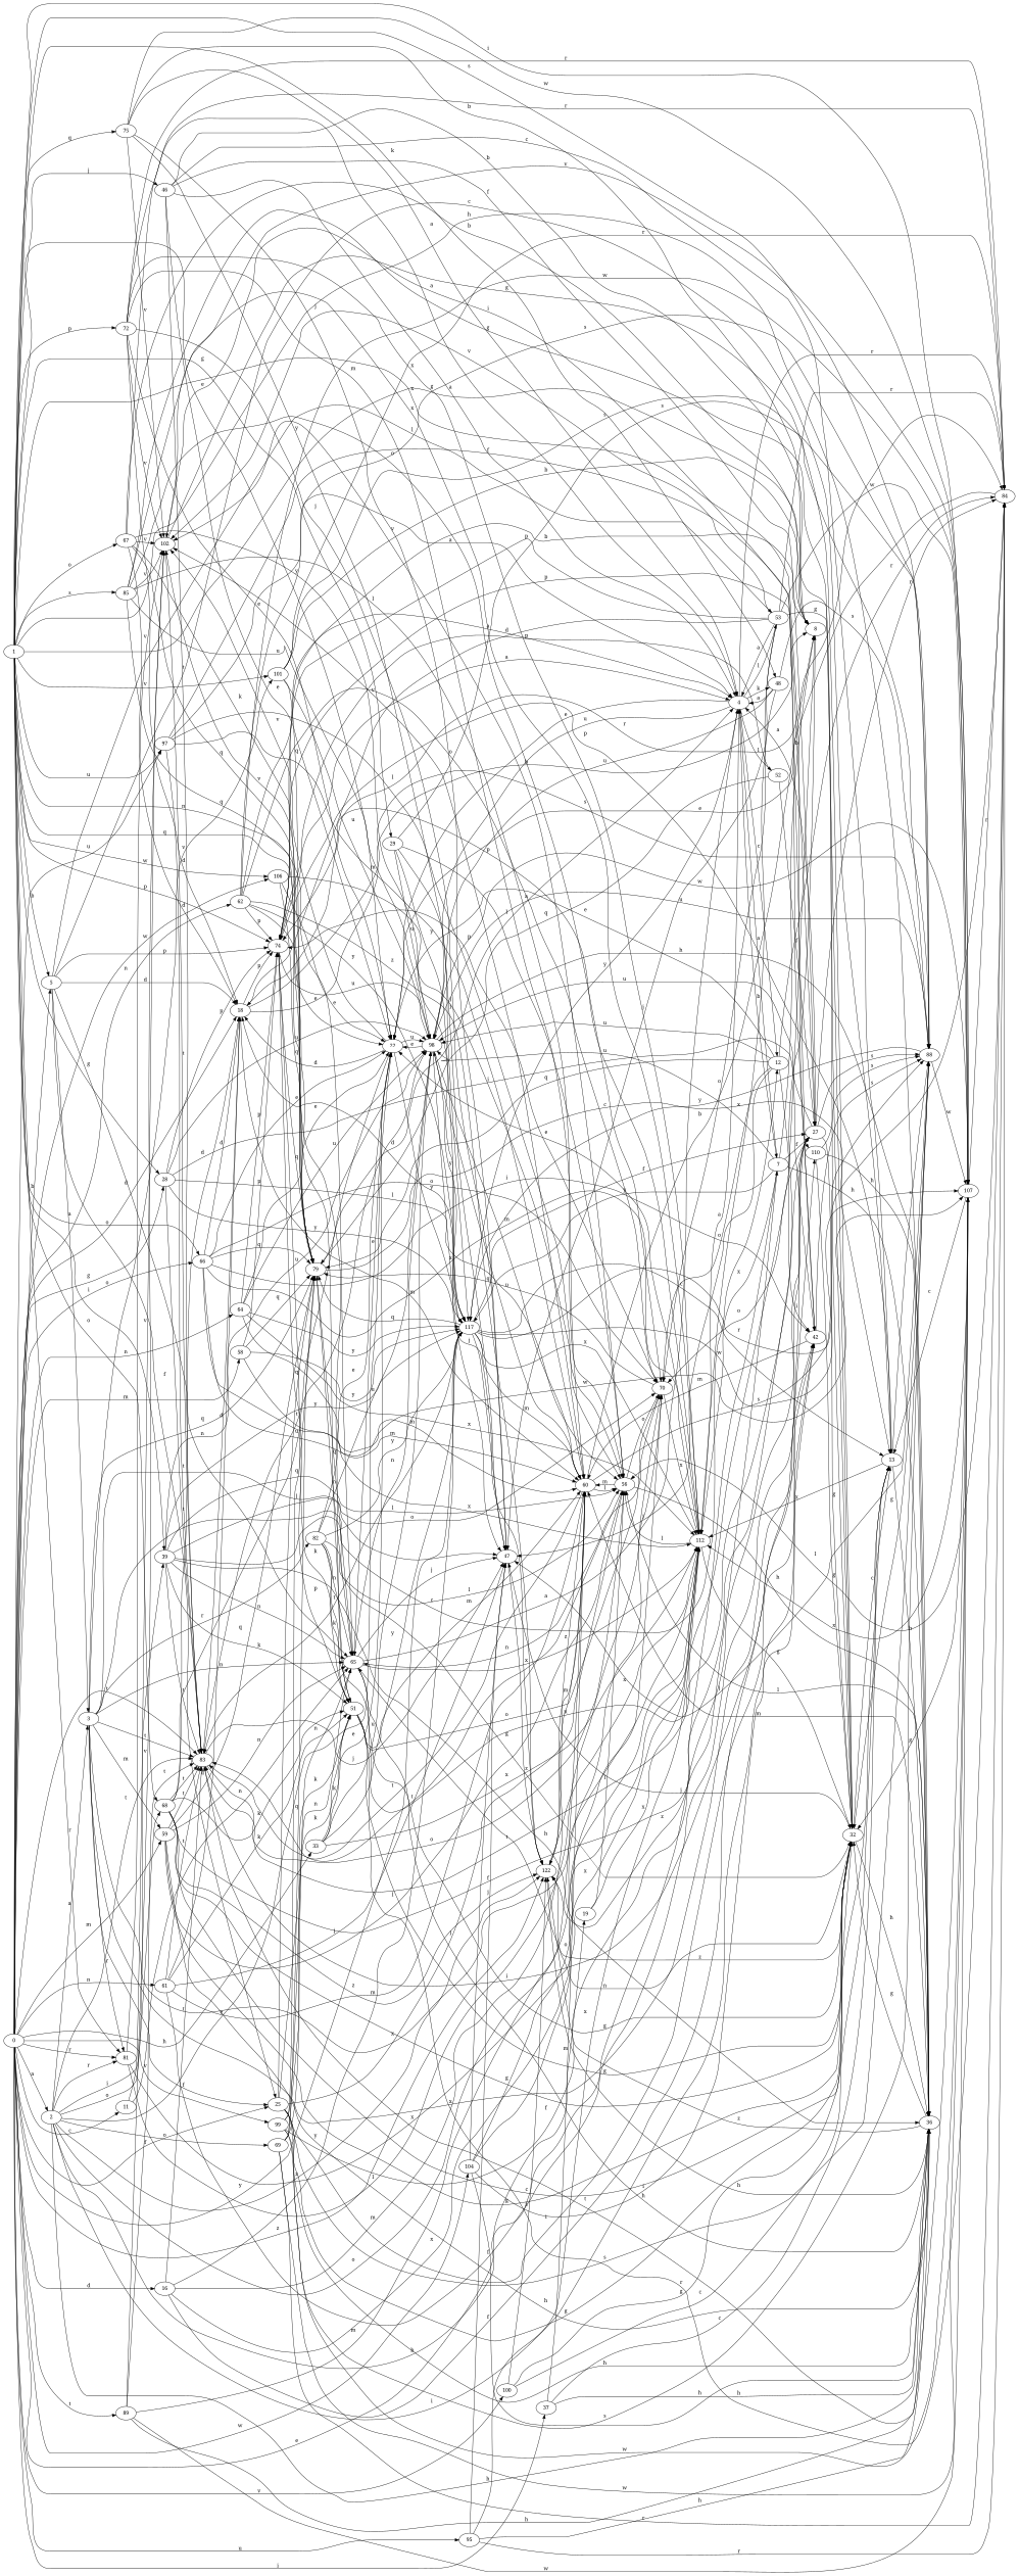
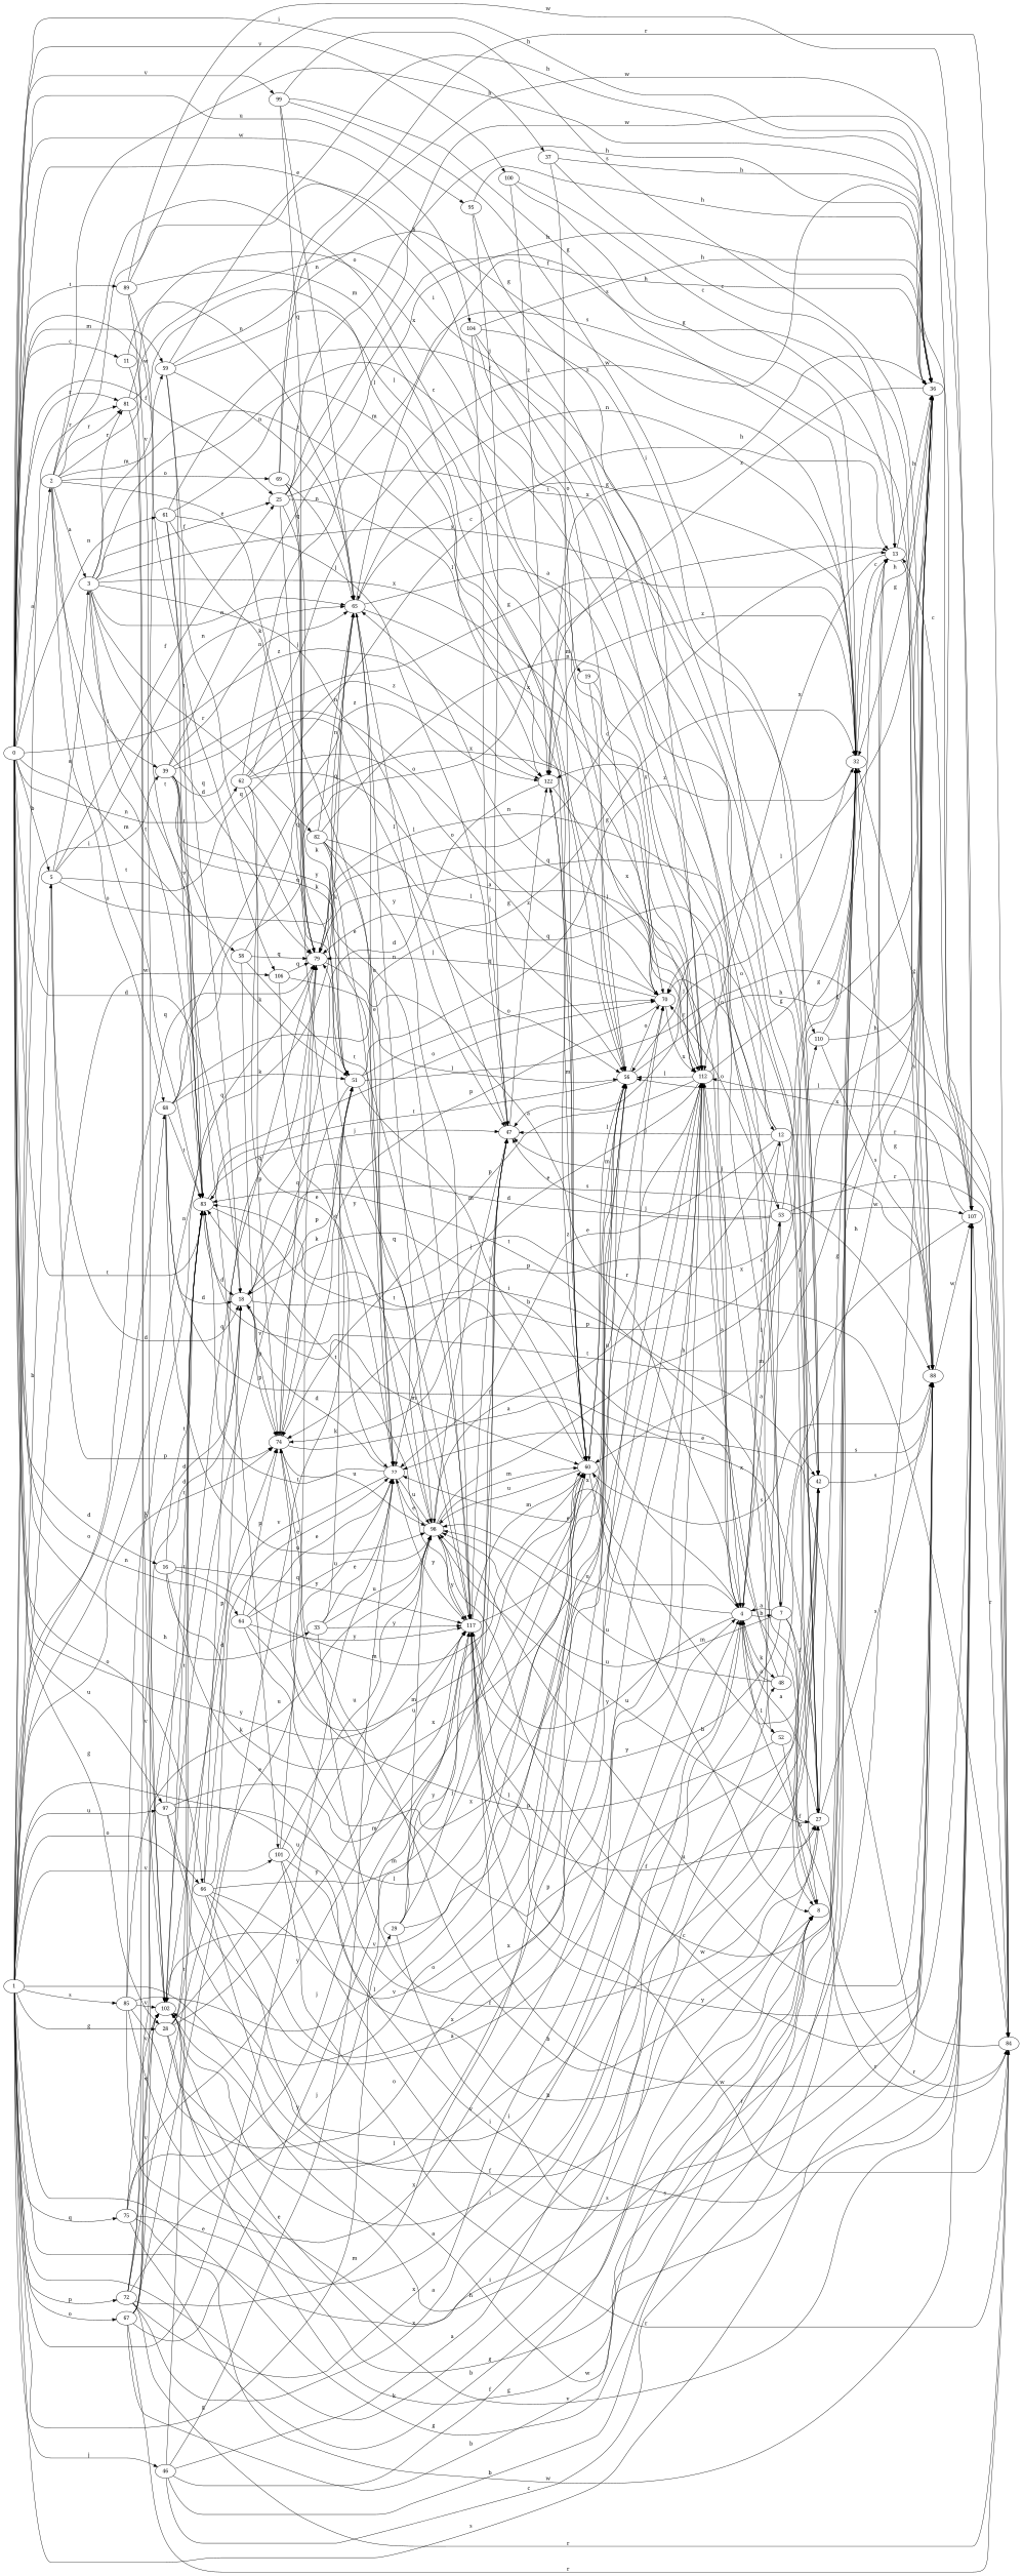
  strict digraph {
    fontname="Noto Serif"
    rankdir=LR
    node [fontname="Noto Serif"]
    edge [fontname="Noto Serif"]
    0
    2
    5
    11
    16
    18
    19
    25
    28
    33
    37
    58
    59
    61
    62
    64
    66
    81
    89
    n20 [label=83]
    95
    97
    99
    100
    104
    106
    117
    122
    22
    36
    39
    68
    3
    7
    42
    69
    70
    65
    74
    53
    13
    102
    112
    27
    60
    88
    84
    8
    56
    79
    107
    51
    98
    32
    47
    4
    1
    29
    46
    48
    67
    72
    75
    85
    101
    110
    12
    82
    52
    0 -> 2 [label=a]
    0 -> 5 [label=b]
    0 -> 11 [label=c]
    0 -> 16 [label=d]
    0 -> 18 [label=d]
    0 -> 19 [label=e]
    0 -> 25 [label=f]
    0 -> 28 [label=g]
    0 -> 33 [label=h]
    0 -> 37 [label=i]
    0 -> 58 [label=m]
    0 -> 59 [label=m]
    0 -> 61 [label=n]
    0 -> 62 [label=n]
    0 -> 64 [label=n]
    0 -> 66 [label=o]
    0 -> 81 [label=r]
    0 -> 89 [label=t]
    0 -> n20 [label=t]
    0 -> 95 [label=u]
    0 -> 97 [label=u]
    0 -> 99 [label=v]
    0 -> 100 [label=v]
    0 -> 104 [label=w]
    0 -> 106 [label=w]
    0 -> 117 [label=y]
    0 -> 122 [label=z]
    2 -> 81 [label=r]
    2 -> n20 [label=t]
    2 -> 122 [label=z]
    2 -> 22 [label=e]
    2 -> 36 [label=h]
    2 -> 39 [label=i]
    2 -> 68 [label=o]
    2 -> 3 [label=a]
    2 -> 7 [label=b]
    2 -> 42 [label=i]
    2 -> 69 [label=o]
    2 -> 70 [label=o]
    5 -> 18 [label=d]
    5 -> 25 [label=f]
    5 -> 3 [label=a]
    5 -> 65 [label=n]
    5 -> 74 [label=p]
    5 -> 53 [label=l]
    5 -> 13 [label=c]
    11 -> 65 [label=n]
    11 -> 102 [label=v]
    16 -> n20 [label=t]
    16 -> 117 [label=y]
    16 -> 112 [label=x]
    16 -> 27 [label=f]
    16 -> 60 [label=m]
    18 -> 74 [label=p]
    18 -> 60 [label=m]
    18 -> 88 [label=s]
    18 -> 84 [label=r]
    18 -> 8 [label=b]
    19 -> 112 [label=x]
    19 -> 56 [label=l]
    25 -> 36 [label=h]
    25 -> 42 [label=i]
    25 -> 88 [label=s]
    25 -> 56 [label=l]
    25 -> 79 [label=q]
    25 -> 107 [label=w]
    25 -> 51 [label=k]
    28 -> n20 [label=t]
    28 -> 117 [label=y]
    28 -> 42 [label=i]
    28 -> 74 [label=p]
    28 -> 56 [label=l]
    28 -> 98 [label=u]
    33 -> 117 [label=y]
    33 -> 22 [label=e]
    33 -> 112 [label=x]
    33 -> 51 [label=k]
    33 -> 98 [label=u]
    37 -> 36 [label=h]
    37 -> 13 [label=c]
    37 -> 60 [label=m]
-   58 -> 117 [label=y]
+   58 -> 117 [label=t]
    58 -> 74 [label=p]
    58 -> 112 [label=x]
    58 -> 79 [label=q]
    59 -> n20 [label=t]
    59 -> 36 [label=h]
    59 -> 65 [label=n]
    59 -> 56 [label=l]
    59 -> 79 [label=q]
    59 -> 32 [label=g]
    61 -> 18 [label=d]
    61 -> n20 [label=t]
    61 -> 27 [label=f]
    61 -> 60 [label=m]
    61 -> 51 [label=k]
    61 -> 47 [label=j]
    62 -> 117 [label=y]
    62 -> 122 [label=z]
    62 -> 22 [label=e]
    62 -> 70 [label=o]
    62 -> 74 [label=p]
    62 -> 88 [label=s]
    62 -> 107 [label=w]
    62 -> 4 [label=a]
    64 -> 117 [label=y]
    64 -> 22 [label=e]
    64 -> 74 [label=p]
    64 -> 112 [label=x]
    64 -> 60 [label=m]
    64 -> 98 [label=u]
    66 -> 18 [label=d]
    66 -> 22 [label=e]
    66 -> 42 [label=i]
    66 -> 70 [label=o]
    66 -> 112 [label=x]
    66 -> 60 [label=m]
    66 -> 79 [label=q]
    66 -> 107 [label=w]
    81 -> 102 [label=v]
    81 -> 112 [label=x]
    81 -> 56 [label=l]
    89 -> n20 [label=t]
    89 -> 36 [label=h]
    89 -> 102 [label=v]
    89 -> 60 [label=m]
    89 -> 107 [label=w]
    n20 -> 18 [label=d]
    n20 -> 42 [label=i]
    n20 -> 70 [label=o]
    n20 -> 47 [label=j]
    95 -> 36 [label=h]
    95 -> 112 [label=x]
-   95 -> 84 [label=r]
    95 -> 47 [label=j]
    97 -> n20 [label=t]
    97 -> 27 [label=f]
    97 -> 60 [label=m]
    97 -> 56 [label=l]
    97 -> 4 [label=a]
    99 -> 65 [label=n]
    99 -> 27 [label=f]
    99 -> 88 [label=s]
    99 -> 79 [label=q]
    99 -> 32 [label=g]
    100 -> 122 [label=z]
    100 -> 13 [label=c]
    100 -> 32 [label=g]
    104 -> 36 [label=h]
    104 -> 42 [label=i]
    104 -> 70 [label=o]
    104 -> 112 [label=x]
    104 -> 47 [label=j]
    106 -> 22 [label=e]
    106 -> 56 [label=l]
    106 -> 79 [label=q]
    117 -> n20 [label=t]
    117 -> 13 [label=c]
    117 -> 112 [label=x]
    117 -> 27 [label=f]
    117 -> 60 [label=m]
    117 -> 84 [label=r]
    117 -> 79 [label=q]
    117 -> 107 [label=w]
    117 -> 47 [label=j]
    122 -> 18 [label=d]
    122 -> 36 [label=h]
    122 -> 112 [label=x]
    122 -> 60 [label=m]
    22 -> 18 [label=d]
    22 -> n20 [label=t]
    22 -> 117 [label=y]
    22 -> 102 [label=v]
    22 -> 98 [label=u]
    36 -> 122 [label=z]
    36 -> 60 [label=m]
    36 -> 56 [label=l]
    36 -> 32 [label=g]
    39 -> n20 [label=t]
    39 -> 117 [label=y]
    39 -> 36 [label=h]
    39 -> 70 [label=o]
    39 -> 65 [label=n]
    39 -> 56 [label=l]
    39 -> 51 [label=k]
    39 -> 98 [label=u]
    39 -> 32 [label=g]
    68 -> 18 [label=d]
    68 -> n20 [label=t]
    68 -> 122 [label=z]
    68 -> 13 [label=c]
    68 -> 27 [label=f]
    68 -> 51 [label=k]
    68 -> 98 [label=u]
    68 -> 32 [label=g]
    3 -> 25 [label=f]
    3 -> 59 [label=m]
    3 -> 81 [label=r]
    3 -> n20 [label=t]
    3 -> 65 [label=n]
    3 -> 112 [label=x]
    3 -> 79 [label=q]
    3 -> 47 [label=j]
    3 -> 101 [label=v]
    3 -> 110 [label=x]
    3 -> 12 [label=c]
    3 -> 82 [label=r]
    7 -> 117 [label=y]
    7 -> 122 [label=z]
    7 -> 36 [label=h]
    7 -> 112 [label=x]
    7 -> 27 [label=f]
    7 -> 8 [label=b]
    7 -> 98 [label=u]
    7 -> 4 [label=a]
    42 -> 74 [label=p]
    42 -> 60 [label=m]
    42 -> 88 [label=s]
    69 -> 65 [label=n]
    69 -> 84 [label=r]
    69 -> 79 [label=q]
    69 -> 107 [label=w]
    69 -> 51 [label=k]
    70 -> 65 [label=n]
    70 -> 74 [label=p]
    70 -> 112 [label=x]
    70 -> 79 [label=q]
    65 -> 22 [label=e]
    65 -> 36 [label=h]
    65 -> 112 [label=x]
    65 -> 79 [label=q]
    65 -> 32 [label=g]
    65 -> 47 [label=j]
    65 -> 4 [label=a]
    74 -> 8 [label=b]
    74 -> 79 [label=q]
    74 -> 51 [label=k]
    74 -> 98 [label=u]
    74 -> 4 [label=a]
    53 -> 18 [label=d]
    53 -> 70 [label=o]
    53 -> 74 [label=p]
    53 -> 102 [label=v]
    53 -> 84 [label=r]
    53 -> 107 [label=w]
    53 -> 32 [label=g]
    53 -> 47 [label=j]
    53 -> 4 [label=a]
    13 -> 36 [label=h]
    13 -> 74 [label=p]
    13 -> 112 [label=x]
    13 -> 88 [label=s]
    102 -> n20 [label=t]
    102 -> 42 [label=i]
    102 -> 32 [label=g]
    112 -> 22 [label=e]
    112 -> 74 [label=p]
    112 -> 56 [label=l]
    112 -> 32 [label=g]
    112 -> 4 [label=a]
    27 -> 70 [label=o]
    27 -> 88 [label=s]
    27 -> 84 [label=r]
    27 -> 98 [label=u]
    27 -> 32 [label=g]
    27 -> 4 [label=a]
    60 -> n20 [label=t]
    60 -> 122 [label=z]
    60 -> 102 [label=v]
    60 -> 88 [label=s]
    60 -> 8 [label=b]
    60 -> 56 [label=l]
    60 -> 98 [label=u]
    88 -> 117 [label=y]
    88 -> 107 [label=w]
    88 -> 98 [label=u]
    88 -> 32 [label=g]
    88 -> 47 [label=j]
    84 -> 22 [label=e]
    84 -> 56 [label=l]
    8 -> n20 [label=t]
    56 -> n20 [label=t]
    56 -> 36 [label=h]
    56 -> 70 [label=o]
    56 -> 102 [label=v]
    56 -> 60 [label=m]
    79 -> 65 [label=n]
    79 -> 13 [label=c]
    79 -> 4 [label=a]
    107 -> n20 [label=t]
    107 -> 13 [label=c]
    107 -> 102 [label=v]
    107 -> 112 [label=x]
    107 -> 84 [label=r]
    107 -> 32 [label=g]
    51 -> 70 [label=o]
    51 -> 74 [label=p]
    51 -> 102 [label=v]
    51 -> 60 [label=m]
    51 -> 84 [label=r]
    51 -> 32 [label=g]
    98 -> 117 [label=y]
    98 -> 22 [label=e]
    98 -> 36 [label=h]
    98 -> 65 [label=n]
    98 -> 60 [label=m]
    98 -> 107 [label=w]
    98 -> 47 [label=j]
    32 -> 122 [label=z]
    32 -> 36 [label=h]
    32 -> 65 [label=n]
    32 -> 13 [label=c]
    32 -> 47 [label=j]
    47 -> 122 [label=z]
    4 -> 117 [label=y]
    4 -> 22 [label=e]
    4 -> 7 [label=b]
    4 -> 53 [label=l]
    4 -> 84 [label=r]
    4 -> 98 [label=u]
    4 -> 48 [label=k]
    4 -> 12 [label=c]
    4 -> 52 [label=l]
    1 -> 5 [label=b]
    1 -> 28 [label=g]
    1 -> 66 [label=o]
    1 -> 81 [label=r]
    1 -> 97 [label=u]
    1 -> 106 [label=w]
    1 -> 22 [label=e]
    1 -> 36 [label=h]
    1 -> 39 [label=i]
    1 -> 68 [label=o]
    1 -> 65 [label=n]
    1 -> 74 [label=p]
    1 -> 88 [label=s]
    1 -> 79 [label=q]
    1 -> 107 [label=i]
    1 -> 32 [label=g]
    1 -> 29 [label=g]
    1 -> 46 [label=j]
    1 -> 48 [label=k]
    1 -> 67 [label=o]
    1 -> 72 [label=p]
    1 -> 75 [label=q]
    1 -> 85 [label=s]
    1 -> 101 [label=v]
    1 -> 110 [label=x]
    29 -> 117 [label=y]
    29 -> 88 [label=s]
    29 -> 56 [label=l]
    29 -> 98 [label=u]
    29 -> 47 [label=j]
    46 -> n20 [label=t]
    46 -> 22 [label=e]
    46 -> 13 [label=c]
    46 -> 27 [label=f]
    46 -> 8 [label=b]
    46 -> 4 [label=a]
    48 -> 112 [label=x]
    48 -> 88 [label=s]
    48 -> 98 [label=u]
    48 -> 4 [label=a]
    67 -> 18 [label=d]
    67 -> 117 [label=y]
    67 -> 102 [label=v]
    67 -> 84 [label=r]
    67 -> 8 [label=b]
    67 -> 79 [label=q]
    67 -> 51 [label=k]
    72 -> 18 [label=d]
    72 -> 22 [label=e]
    72 -> 102 [label=v]
    72 -> 112 [label=x]
    72 -> 60 [label=m]
    72 -> 84 [label=r]
    72 -> 47 [label=j]
    72 -> 4 [label=a]
    75 -> 117 [label=y]
    75 -> 102 [label=v]
    75 -> 8 [label=b]
    75 -> 107 [label=w]
    75 -> 47 [label=j]
    75 -> 4 [label=a]
    85 -> 70 [label=o]
    85 -> 102 [label=v]
    85 -> 112 [label=x]
    85 -> 56 [label=l]
    85 -> 79 [label=q]
    85 -> 98 [label=u]
    85 -> 32 [label=g]
    101 -> 88 [label=s]
    101 -> 84 [label=r]
    101 -> 8 [label=b]
    101 -> 79 [label=q]
    101 -> 98 [label=u]
    110 -> 36 [label=h]
    110 -> 88 [label=s]
    110 -> 32 [label=g]
    12 -> 22 [label=e]
    12 -> 42 [label=i]
    12 -> 70 [label=o]
    12 -> 84 [label=r]
    12 -> 79 [label=q]
    12 -> 98 [label=u]
    12 -> 47 [label=j]
    82 -> 117 [label=y]
    82 -> 22 [label=e]
    82 -> 65 [label=n]
    82 -> 8 [label=n]
    82 -> 56 [label=l]
    82 -> 51 [label=k]
    82 -> 98 [label=u]
    52 -> 74 [label=p]
    52 -> 27 [label=f]
    52 -> 79 [label=q]
  }
